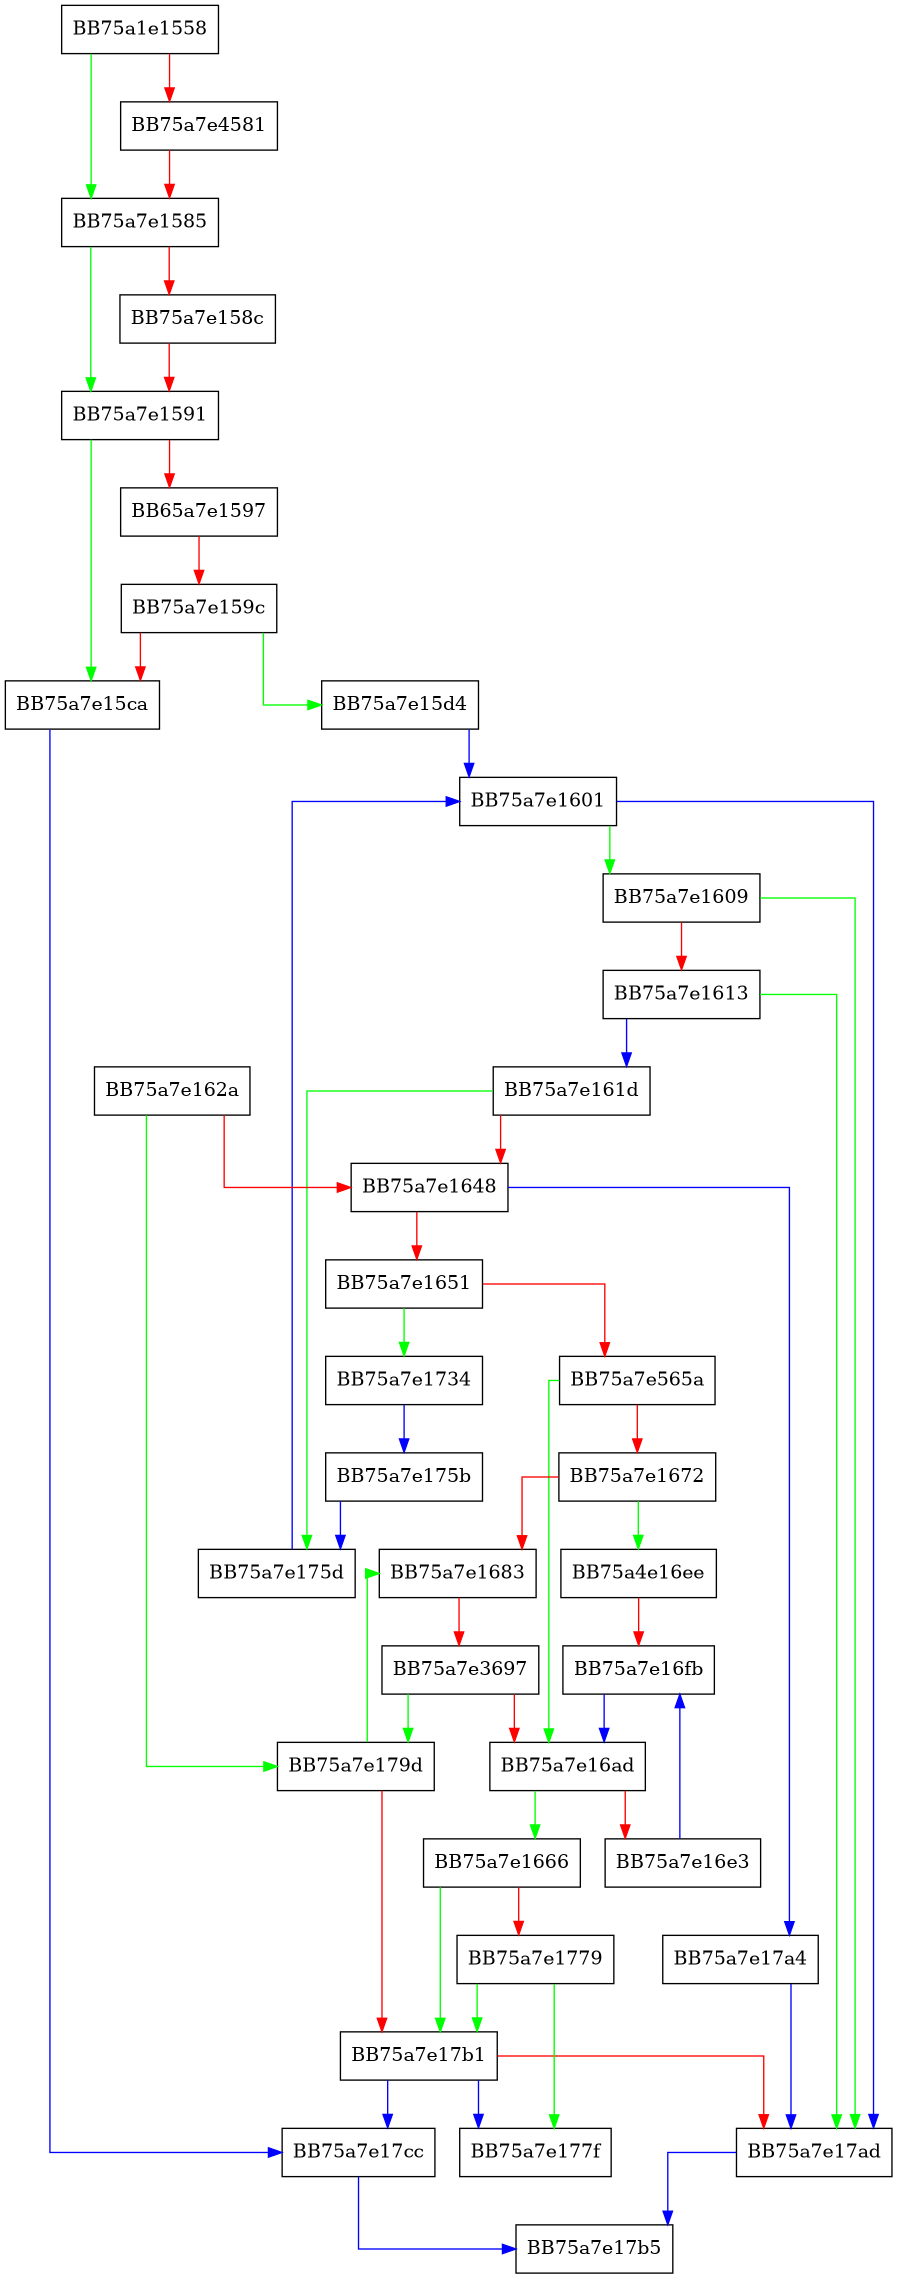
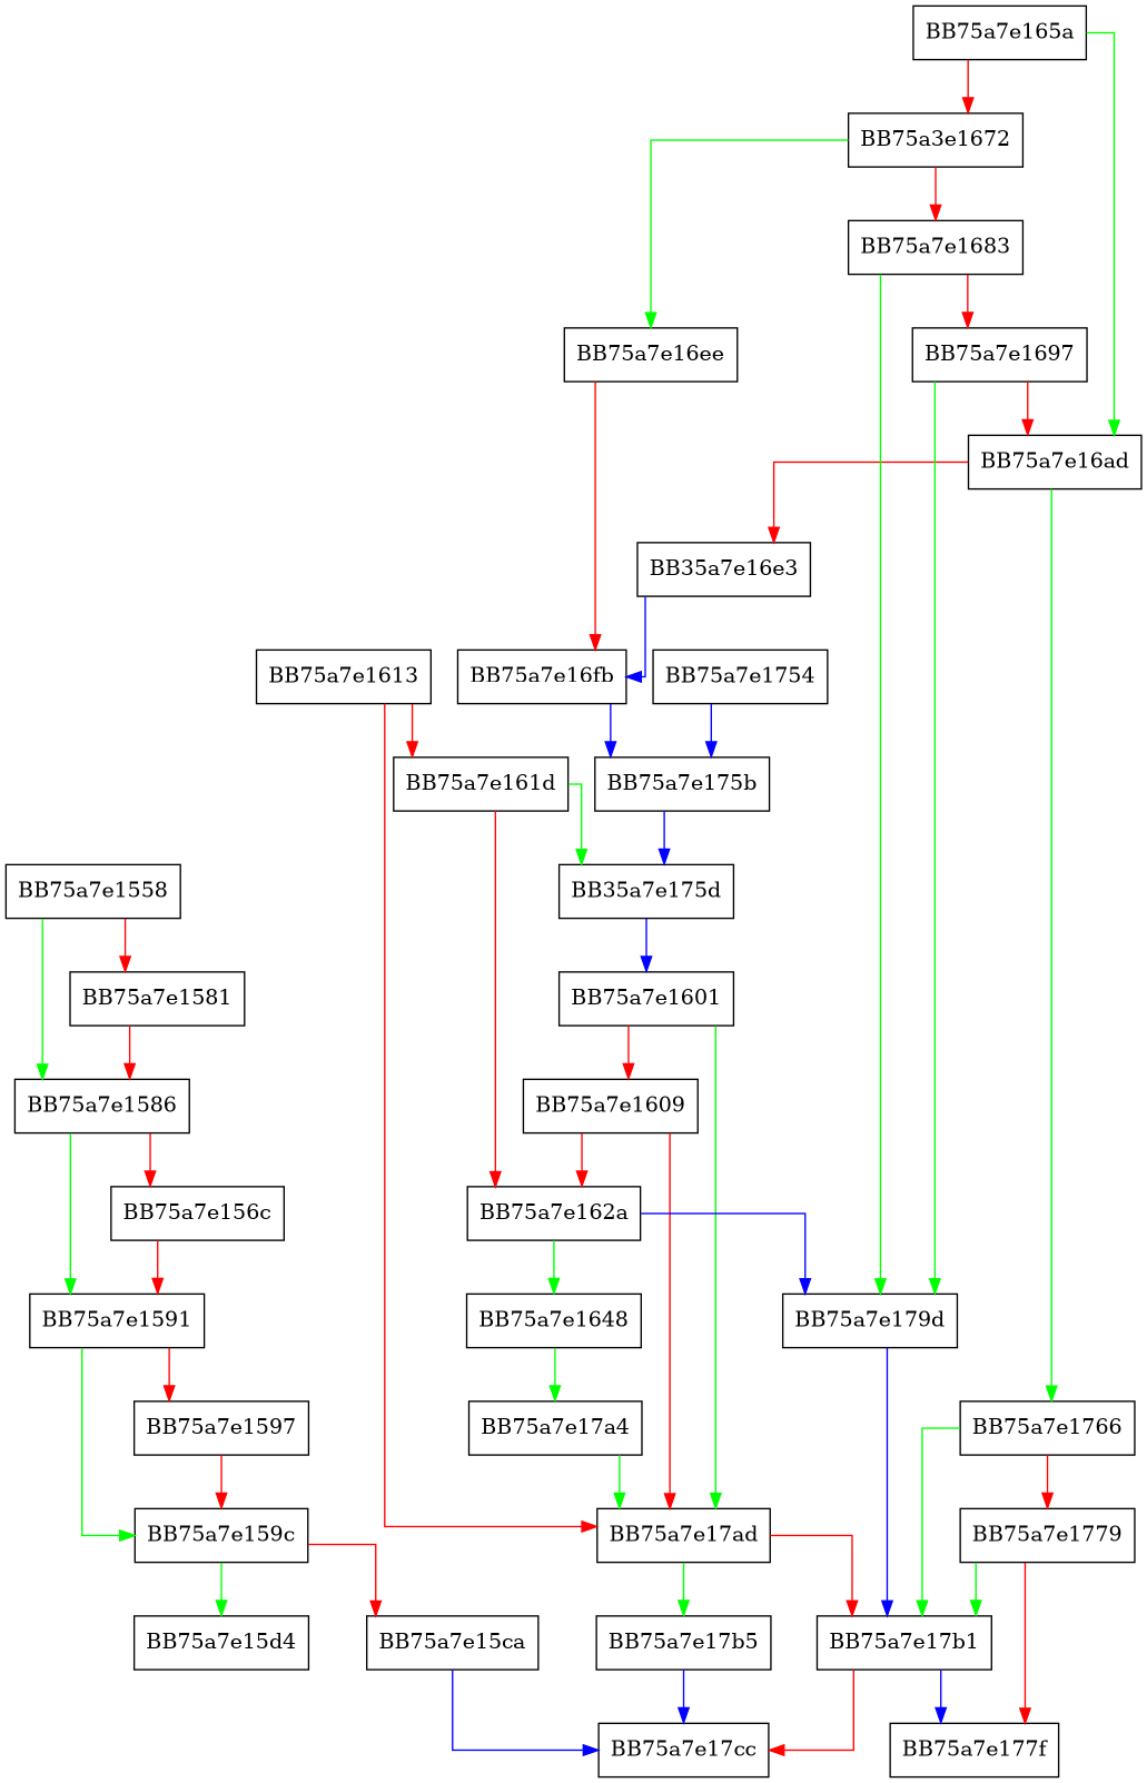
  digraph {
    splines=ortho
    node [shape=box]
    edge [color=red]
-   BB75a7e1558 [label=BB75a1e1558]
-   BB75a7e1586 [label=BB75a7e1585]
-   BB75a7e1581 [label=BB75a7e4581]
+   BB75a7e1558
+   BB75a7e1586
+   BB75a7e1581
    BB75a7e1591
-   BB75a7e158c
+   BB75a7e158c [label=BB75a7e156c]
    BB75a7e159c
-   BB75a7e1597 [label=BB65a7e1597]
+   BB75a7e1597
    BB75a7e15d4
    BB75a7e15ca
    BB75a7e1601
    BB75a7e17cc
    BB75a7e17ad
    BB75a7e1609
    BB75a7e17b1
    BB75a7e17b5
    BB75a7e1613
    BB75a7e177f
    BB75a7e161d
-   BB75a7e175d
+   BB75a7e175d [label=BB35a7e175d]
    BB75a7e162a
    BB75a7e179d
    BB75a7e1648
    BB75a7e17a4
-   BB75a7e1651
-   BB75a7e1754 [label=BB75a7e1734]
-   BB75a7e165a [label=BB75a7e565a]
+   BB75a7e1754
+   BB75a7e165a
    BB75a7e175b
-   BB75a7e1672
+   BB75a7e1672 [label=BB75a3e1672]
    BB75a7e16ad
-   BB75a7e16ee [label=BB75a4e16ee]
+   BB75a7e16ee
    BB75a7e1683
    BB75a7e16fb
-   BB75a7e1697 [label=BB75a7e3697]
-   BB75a7e1766 [label=BB75a7e1666]
-   BB75a7e16e3
+   BB75a7e1697
+   BB75a7e1766
+   BB75a7e16e3 [label=BB35a7e16e3]
    BB75a7e1779
    BB75a7e1558 -> BB75a7e1586 [color=green]
    BB75a7e1558 -> BB75a7e1581
    BB75a7e1586 -> BB75a7e1591 [color=green]
    BB75a7e1586 -> BB75a7e158c
    BB75a7e1581 -> BB75a7e1586
-   BB75a7e1591 -> BB75a7e15ca [color=green]
+   BB75a7e1591 -> BB75a7e159c [color=green]
    BB75a7e1591 -> BB75a7e1597
    BB75a7e158c -> BB75a7e1591
    BB75a7e159c -> BB75a7e15d4 [color=green]
    BB75a7e159c -> BB75a7e15ca
    BB75a7e1597 -> BB75a7e159c
-   BB75a7e15d4 -> BB75a7e1601 [color=blue]
    BB75a7e15ca -> BB75a7e17cc [color=blue]
-   BB75a7e1601 -> BB75a7e17ad [color=blue]
-   BB75a7e1601 -> BB75a7e1609 [color=green]
-   BB75a7e17b1 -> BB75a7e17ad
-   BB75a7e17ad -> BB75a7e17b5 [color=blue]
-   BB75a7e1609 -> BB75a7e17ad [color=green]
-   BB75a7e1609 -> BB75a7e1613
-   BB75a7e17b1 -> BB75a7e17cc [color=blue]
+   BB75a7e1601 -> BB75a7e17ad [color=green]
+   BB75a7e1601 -> BB75a7e1609
+   BB75a7e17ad -> BB75a7e17b1
+   BB75a7e17ad -> BB75a7e17b5 [color=green]
+   BB75a7e1609 -> BB75a7e17ad
+   BB75a7e1609 -> BB75a7e162a
+   BB75a7e17b1 -> BB75a7e17cc
    BB75a7e17b1 -> BB75a7e177f [color=blue]
-   BB75a7e17cc -> BB75a7e17b5 [color=blue]
-   BB75a7e1613 -> BB75a7e17ad [color=green]
-   BB75a7e1613 -> BB75a7e161d [color=blue]
+   BB75a7e17b5 -> BB75a7e17cc [color=blue]
+   BB75a7e1613 -> BB75a7e17ad
+   BB75a7e1613 -> BB75a7e161d
    BB75a7e161d -> BB75a7e175d [color=green]
-   BB75a7e161d -> BB75a7e1648
+   BB75a7e161d -> BB75a7e162a
    BB75a7e175d -> BB75a7e1601 [color=blue]
-   BB75a7e162a -> BB75a7e179d [color=green]
-   BB75a7e162a -> BB75a7e1648
-   BB75a7e179d -> BB75a7e17b1
-   BB75a7e1648 -> BB75a7e17a4 [color=blue]
-   BB75a7e1648 -> BB75a7e1651
-   BB75a7e17a4 -> BB75a7e17ad [color=blue]
-   BB75a7e1651 -> BB75a7e1754 [color=green]
-   BB75a7e1651 -> BB75a7e165a
+   BB75a7e162a -> BB75a7e179d [color=blue]
+   BB75a7e162a -> BB75a7e1648 [color=green]
+   BB75a7e179d -> BB75a7e17b1 [color=blue]
+   BB75a7e1648 -> BB75a7e17a4 [color=green]
+   BB75a7e17a4 -> BB75a7e17ad [color=green]
    BB75a7e1754 -> BB75a7e175b [color=blue]
    BB75a7e165a -> BB75a7e1672
    BB75a7e165a -> BB75a7e16ad [color=green]
    BB75a7e175b -> BB75a7e175d [color=blue]
    BB75a7e1672 -> BB75a7e16ee [color=green]
    BB75a7e1672 -> BB75a7e1683
    BB75a7e16ad -> BB75a7e1766 [color=green]
    BB75a7e16ad -> BB75a7e16e3
    BB75a7e16ee -> BB75a7e16fb
-   BB75a7e179d -> BB75a7e1683 [color=green]
+   BB75a7e1683 -> BB75a7e179d [color=green]
    BB75a7e1683 -> BB75a7e1697
-   BB75a7e16fb -> BB75a7e16ad [color=blue]
+   BB75a7e16fb -> BB75a7e175b [color=blue]
    BB75a7e1697 -> BB75a7e179d [color=green]
    BB75a7e1697 -> BB75a7e16ad
    BB75a7e1766 -> BB75a7e17b1 [color=green]
    BB75a7e1766 -> BB75a7e1779
    BB75a7e16e3 -> BB75a7e16fb [color=blue]
    BB75a7e1779 -> BB75a7e17b1 [color=green]
-   BB75a7e1779 -> BB75a7e177f [color=green]
+   BB75a7e1779 -> BB75a7e177f
  }
